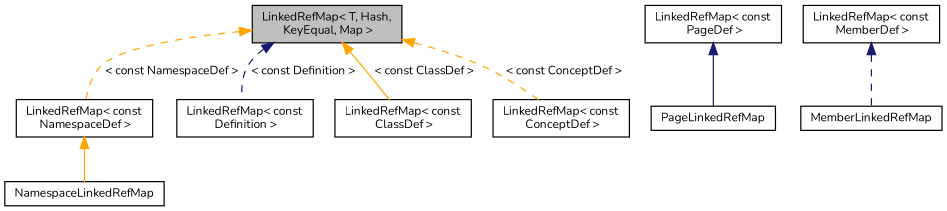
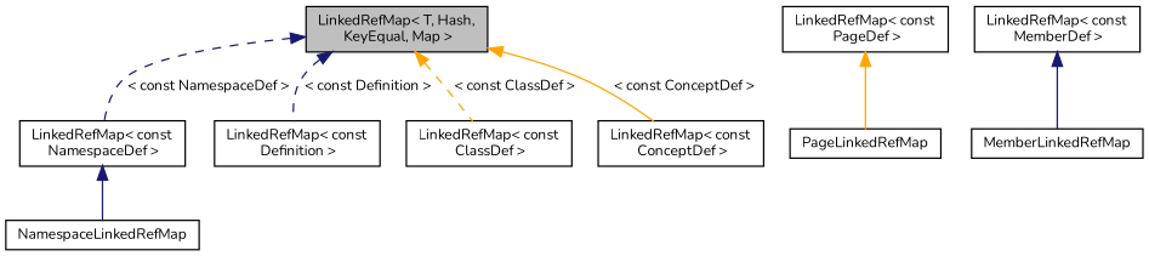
  digraph {
    fontname=Nunito
    rankdir=TB
    node [color=black fillcolor=white fontname=Nunito fontsize=10 shape=record style=filled]
    edge [color=midnightblue dir=back fontname=Nunito fontsize=10 labelfontname=Helvetica labelfontsize=10 style=dashed]
    n1 [fillcolor=grey75 fontcolor=black height=0.2 label="LinkedRefMap\< T, Hash,\l KeyEqual, Map \>" width=0.4]
    n2 [height=0.2 label="LinkedRefMap\< const\l NamespaceDef \>" width=0.4]
    n3 [height=0.2 label="LinkedRefMap\< const\l Definition \>" width=0.4]
    n4 [height=0.2 label="LinkedRefMap\< const\l ClassDef \>" width=0.4]
    n5 [height=0.2 label="LinkedRefMap\< const\l ConceptDef \>" width=0.4]
    n6 [height=0.2 label="LinkedRefMap\< const\l PageDef \>" width=0.4]
    n7 [height=0.2 label=PageLinkedRefMap width=0.4]
    n8 [height=0.2 label=NamespaceLinkedRefMap width=0.4]
    n9 [height=0.2 label="LinkedRefMap\< const\l MemberDef \>" width=0.4]
    n10 [height=0.2 label=MemberLinkedRefMap width=0.4]
-   n1 -> n2 [color=orange label=" \< const NamespaceDef \>"]
+   n1 -> n2 [label=" \< const NamespaceDef \>"]
    n1 -> n3 [label=" \< const Definition \>"]
-   n1 -> n4 [color=orange label=" \< const ClassDef \>" style=solid]
-   n1 -> n5 [color=orange label=" \< const ConceptDef \>"]
-   n2 -> n8 [color=orange style=solid]
-   n6 -> n7 [style=solid]
-   n9 -> n10
+   n1 -> n4 [color=orange label=" \< const ClassDef \>"]
+   n1 -> n5 [color=orange label=" \< const ConceptDef \>" style=solid]
+   n2 -> n8 [style=solid]
+   n6 -> n7 [color=orange style=solid]
+   n9 -> n10 [style=solid]
  }
